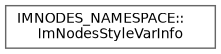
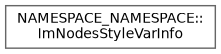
  digraph {
    rankdir=LR
-   n1 [color=grey40 fillcolor=white fontname=Helvetica fontsize=10 height=0.2 label="IMNODES_NAMESPACE::\lImNodesStyleVarInfo" shape=box style=filled width=0.4]
+   n1 [color=grey40 fillcolor=white fontname=Helvetica fontsize=10 height=0.2 label="NAMESPACE_NAMESPACE::\lImNodesStyleVarInfo" shape=box style=filled width=0.4]
  }
